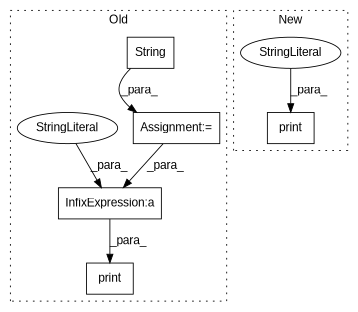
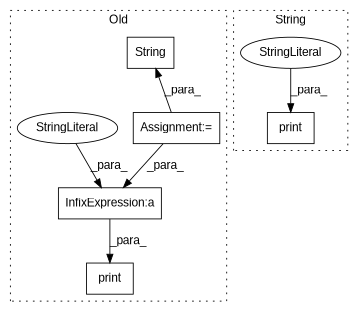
  digraph {
    fontname="Liberation Sans"
    node [a=32 fontname="Liberation Sans" l="6,1" shape=box]
    edge [fontname="Liberation Sans"]
    n1 [l="7,1" label=String s="1828,1844"]
    n2 [a=27 l=3 label="InfixExpression:a" s=1846]
    n3 [a=45 l=9 label=StringLiteral s=1849 shape=ellipse]
    n4 [a=7 l=1 label="Assignment:=" s=1071]
    n5 [label=print s="1752,1858"]
    n6 [label=print s="1716,1784"]
    n7 [a=45 l=62 label=StringLiteral s=1722 shape=ellipse]
    subgraph cluster_1 {
      label=Old
      style=dotted
      n1
      n2
      n3
      n4
      n5
    }
    subgraph cluster_2 {
-     label=New
+     label=String
      style=dotted
      n6
      n7
    }
    n2 -> n5 [label=_para_]
    n3 -> n2 [label=_para_]
-   n1 -> n4 [label=_para_]
+   n4 -> n1 [label=_para_]
    n4 -> n2 [label=_para_]
    n7 -> n6 [label=_para_]
  }
